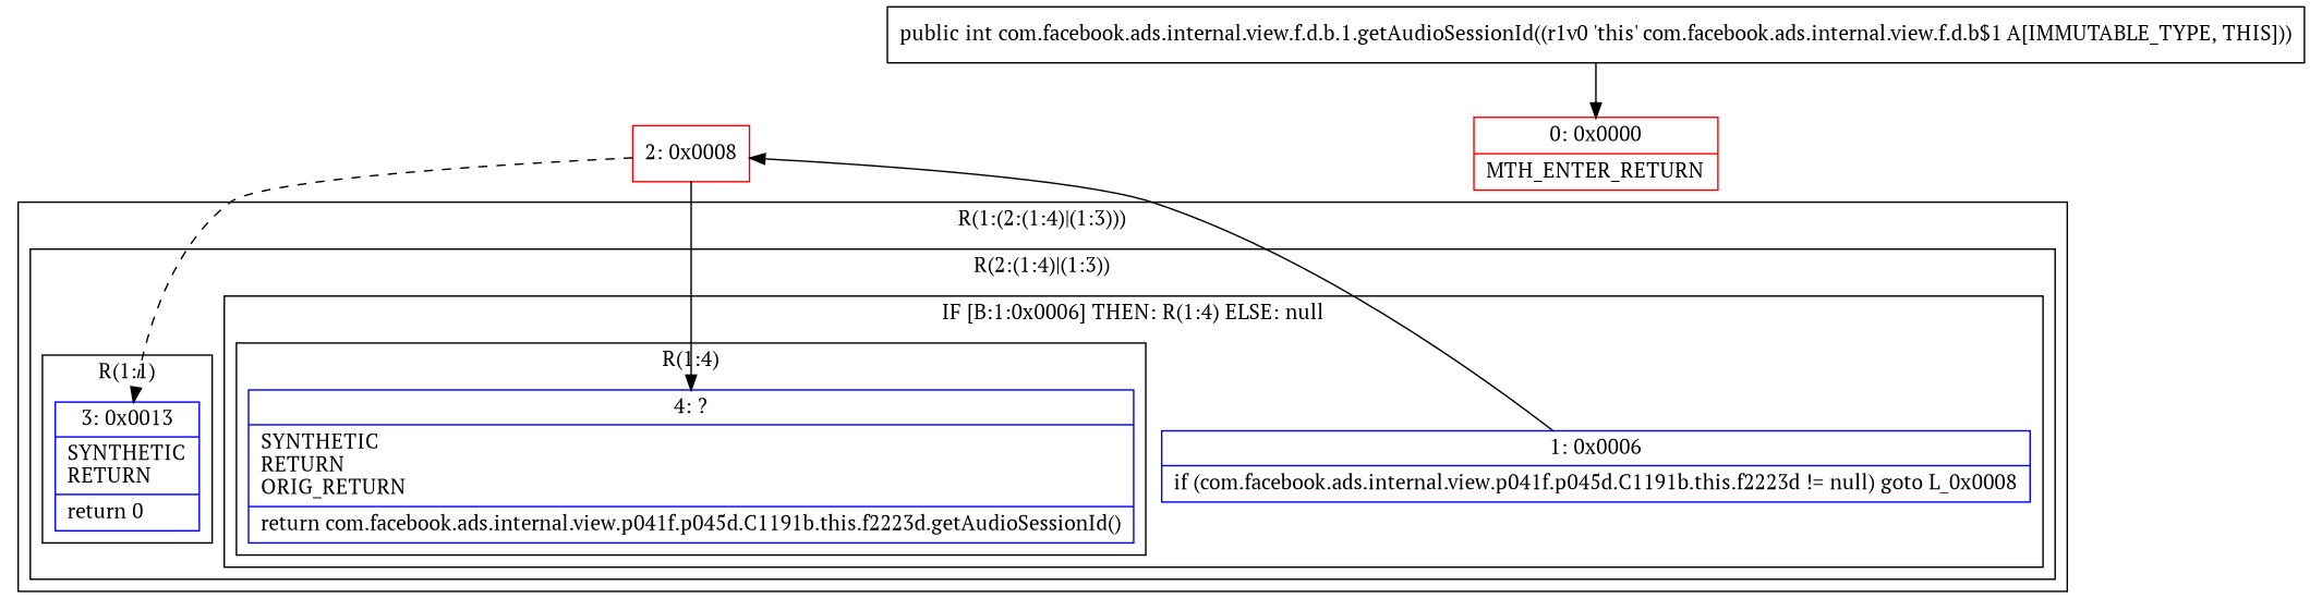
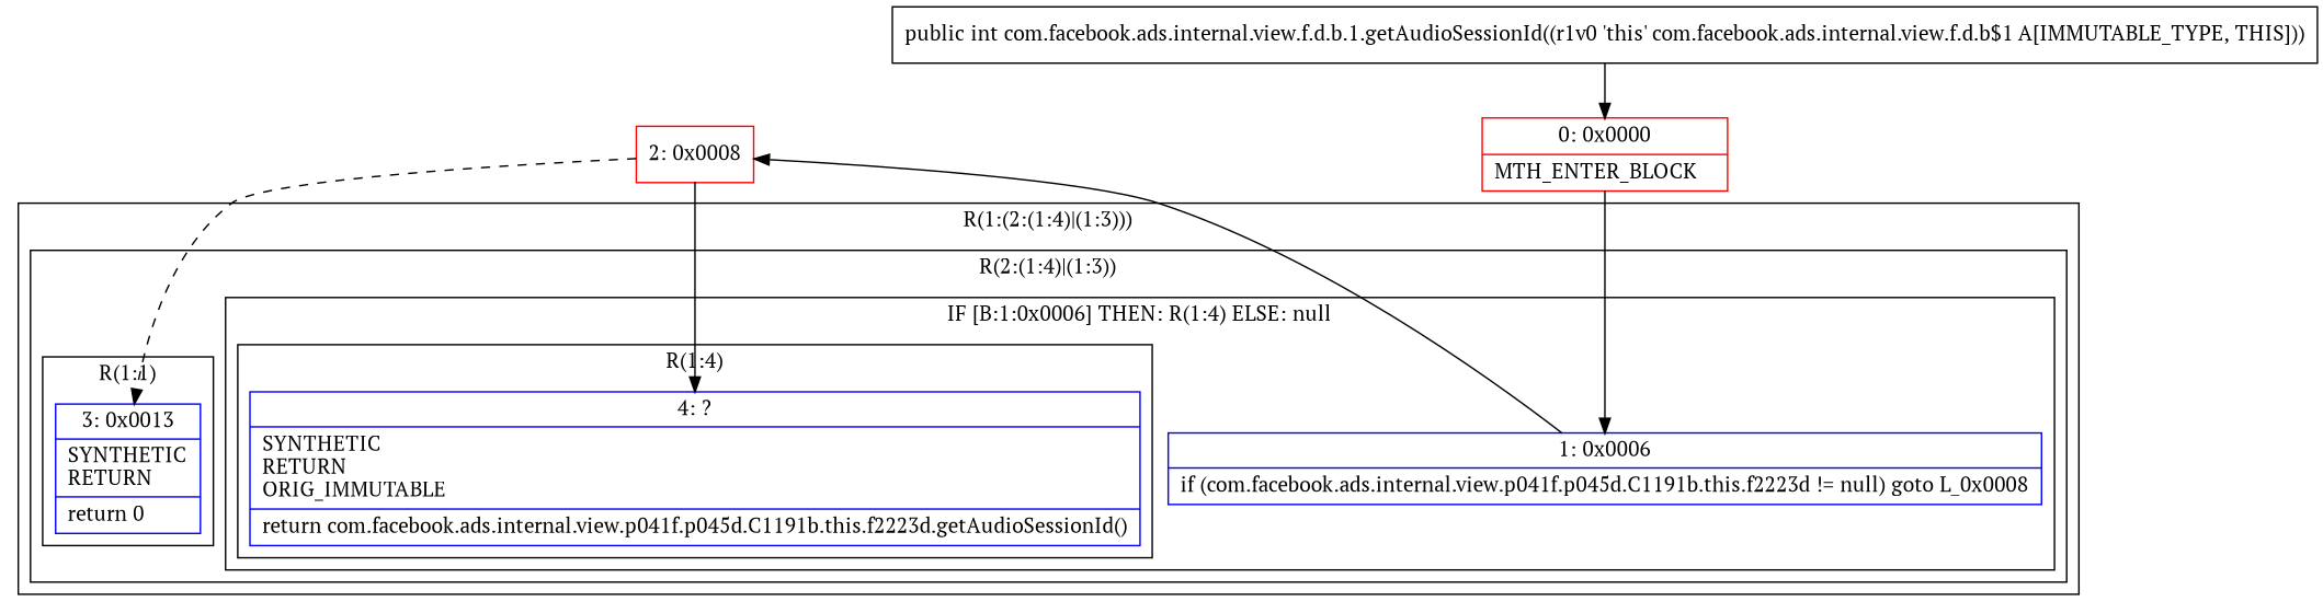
  digraph {
    fontname="PT Serif"
    node [color=blue fontname="PT Serif" shape=record]
    edge [fontname="PT Serif"]
-   n1 [label="{4\:\ ?|SYNTHETIC\lRETURN\lORIG_RETURN\l|return com.facebook.ads.internal.view.p041f.p045d.C1191b.this.f2223d.getAudioSessionId()\l}"]
+   n1 [label="{4\:\ ?|SYNTHETIC\lRETURN\lORIG_IMMUTABLE\l|return com.facebook.ads.internal.view.p041f.p045d.C1191b.this.f2223d.getAudioSessionId()\l}"]
    n2 [label="{1\:\ 0x0006|if (com.facebook.ads.internal.view.p041f.p045d.C1191b.this.f2223d != null) goto L_0x0008\l}"]
    n3 [label="{3\:\ 0x0013|SYNTHETIC\lRETURN\l|return 0\l}"]
    n4 [color=red label="{2\:\ 0x0008}"]
-   n5 [color=red label="{0\:\ 0x0000|MTH_ENTER_RETURN\l}"]
+   n5 [color=red label="{0\:\ 0x0000|MTH_ENTER_BLOCK\l}"]
    n6 [label="{public int com.facebook.ads.internal.view.f.d.b.1.getAudioSessionId((r1v0 'this' com.facebook.ads.internal.view.f.d.b$1 A[IMMUTABLE_TYPE, THIS])) }" color=""]
    subgraph cluster_1 {
      label="R(1:(2:(1:4)|(1:3)))"
      subgraph cluster_2 {
        label="R(2:(1:4)|(1:3))"
        subgraph cluster_3 {
          label="IF [B:1:0x0006] THEN: R(1:4) ELSE: null"
          n2
          subgraph cluster_4 {
            label="R(1:4)"
            n1
          }
        }
        subgraph cluster_5 {
          label="R(1:1)"
          n3
        }
      }
    }
    n2 -> n4
    n4 -> n1
    n4 -> n3 [style=dashed]
+   n5 -> n2
    n6 -> n5
  }
